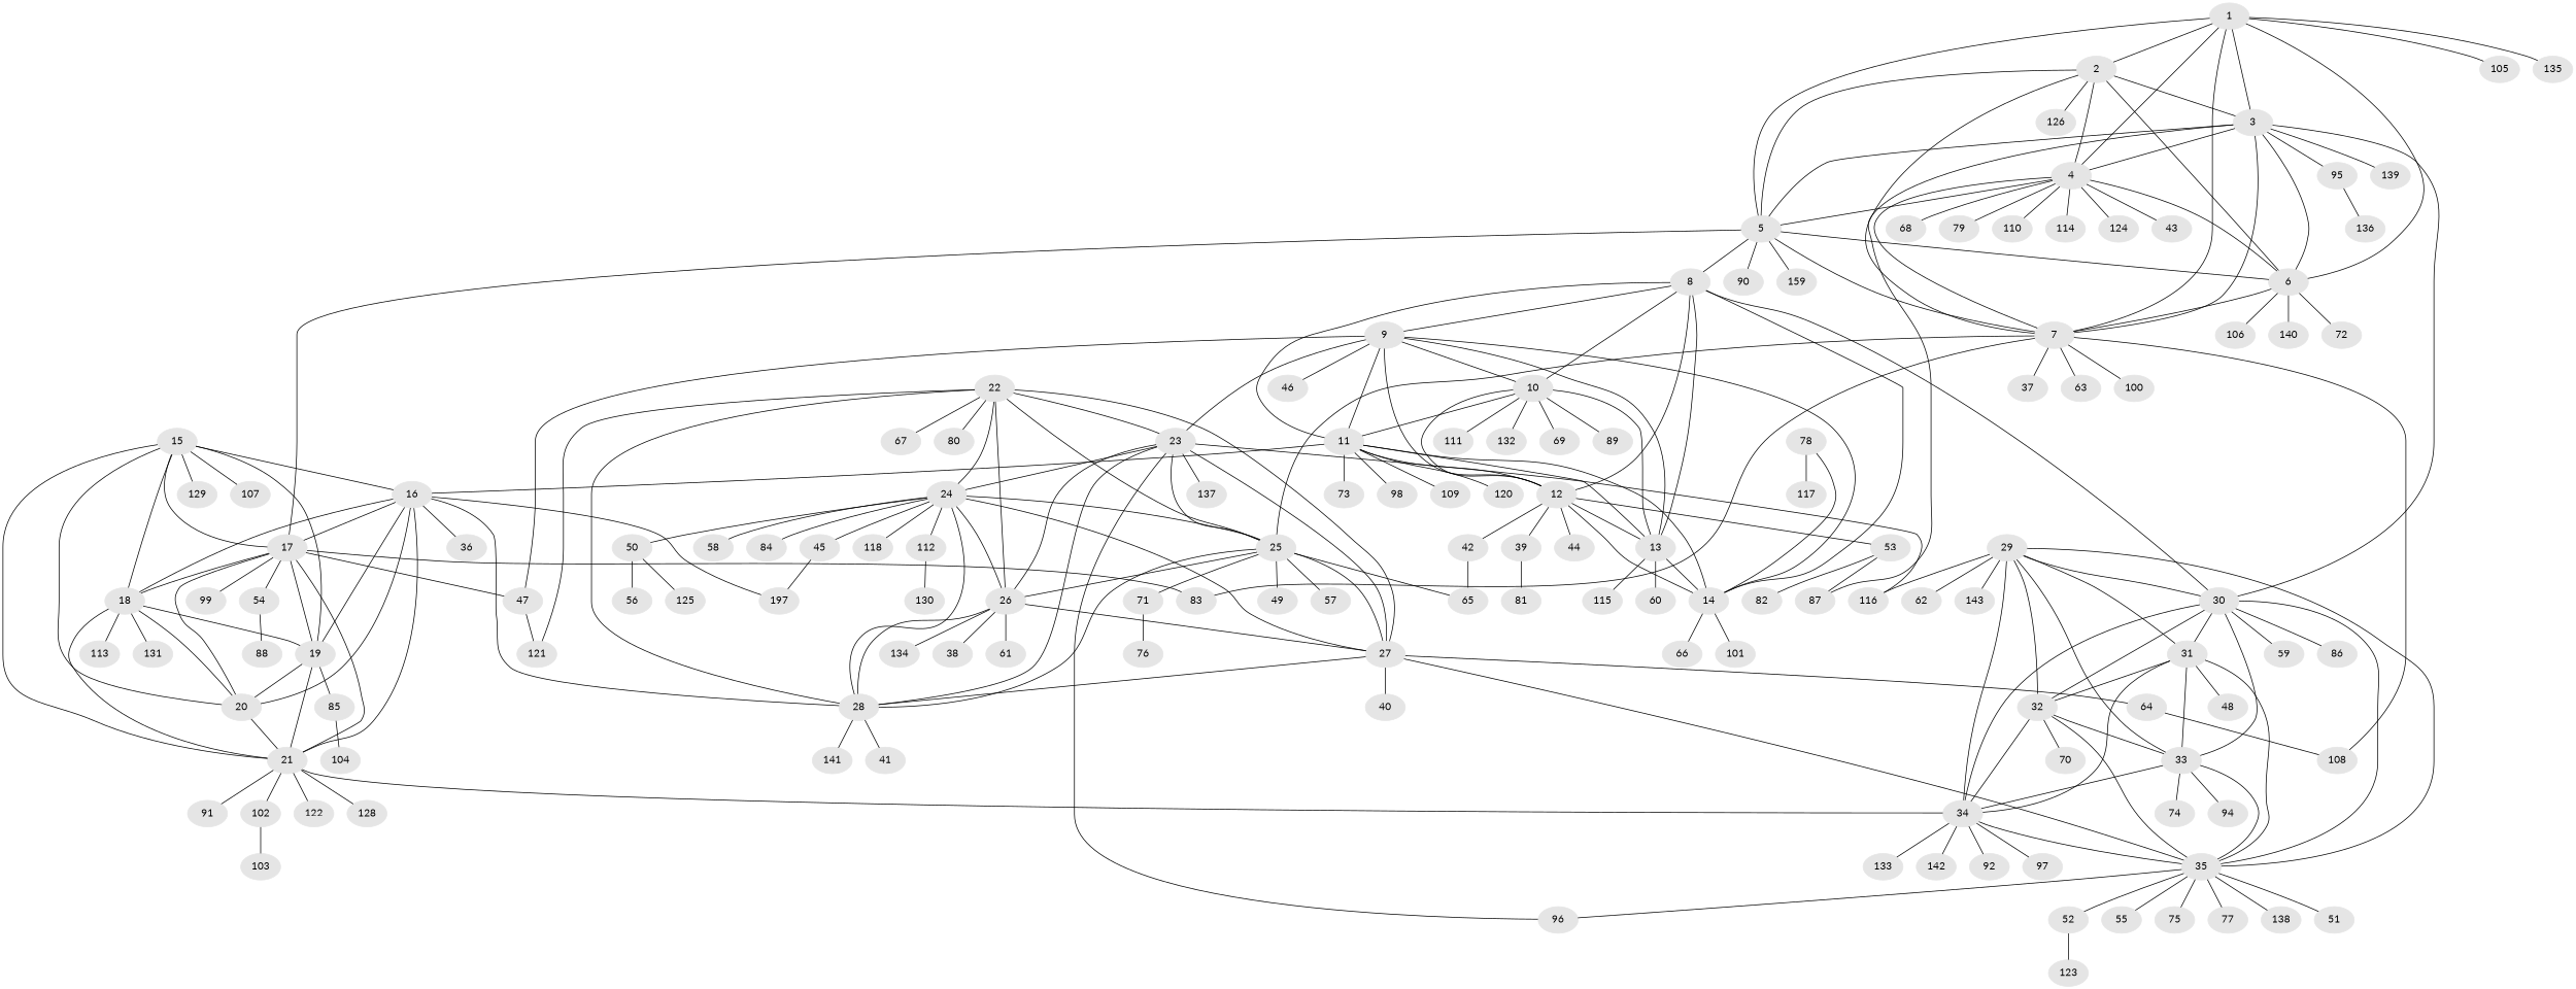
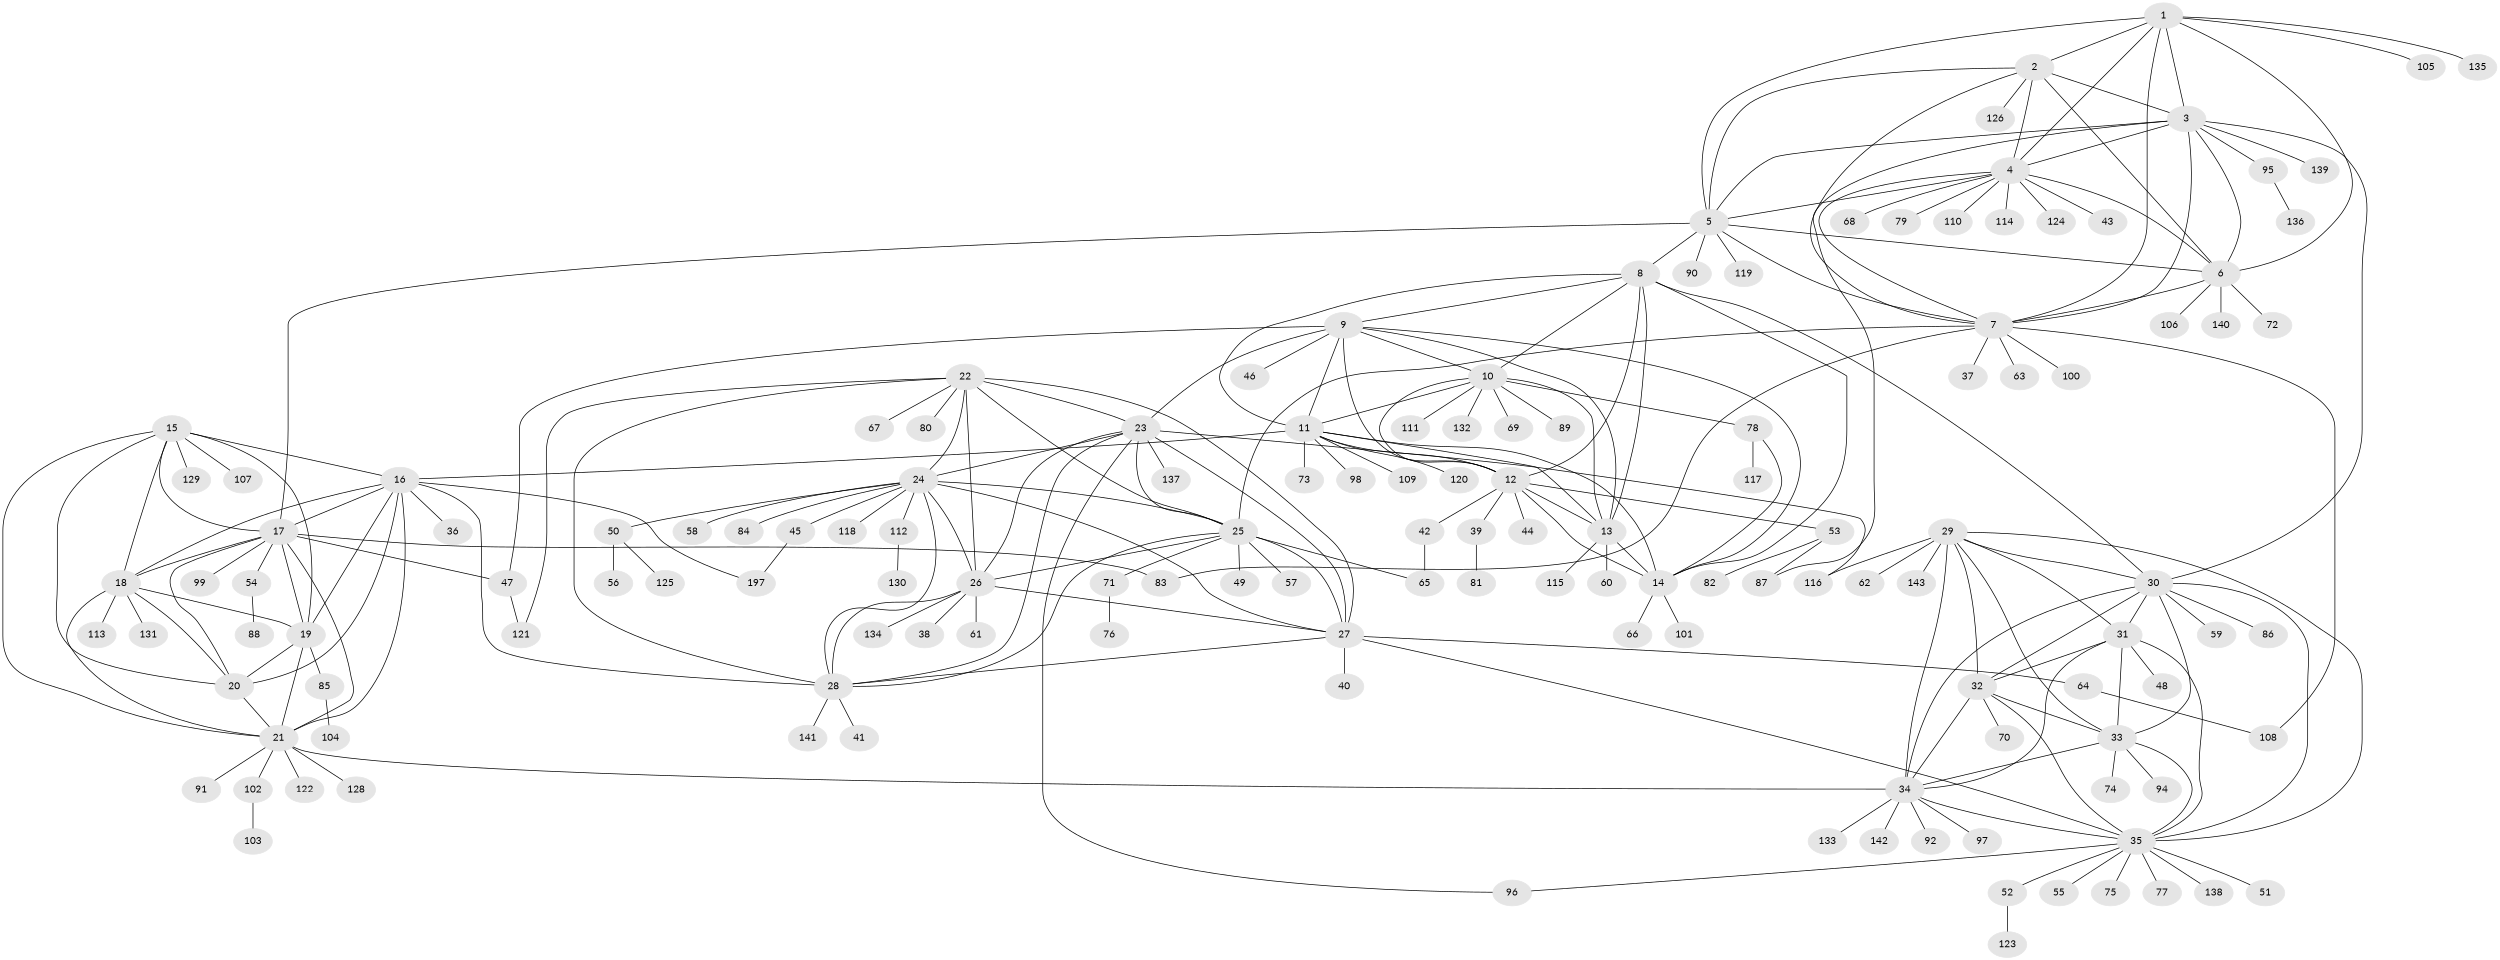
  graph {
    fontname=Lato
    node [color=gray90 fontname=Lato style=filled]
    edge [fontname=Lato]
    1
    2
    3
    4
    5
    6
    7
    105
    135
    126
    30
    87
    95
    139
    43
    68
    79
    110
    114
    124
    8
    17
    90
-   119 [label=159]
+   119
    72
    106
    140
    25
    37
    63
    83
    100
    108
    34
    35
    31
    32
    33
    59
    86
    136
    9
    10
    11
    12
    13
    14
    47
    18
    19
    20
    21
    54
    99
    28
    26
    27
    49
    57
    65
    71
    23
    46
    69
    78
    89
    111
    132
    16
    73
    98
    109
    120
    39
    42
    44
    53
    60
    115
    66
    101
    24
    96
    116
    137
    121
    117
    36
    n89 [label=197]
    81
    82
    15
    107
    129
    113
    131
    85
    91
    102
    122
    128
    41
    141
    88
    104
    92
    97
    133
    142
    103
    22
    67
    80
    45
    50
    58
    84
    112
    118
    38
    61
    134
    40
    64
    56
    125
    130
    76
    51
    52
    55
    75
    77
    138
    29
    62
    143
    48
    70
    74
    94
    123
    1 -- 2
    1 -- 3
    1 -- 4
    1 -- 5
    1 -- 6
    1 -- 7
    1 -- 105
    1 -- 135
    2 -- 3
    2 -- 4
    2 -- 5
    2 -- 6
    2 -- 7
    2 -- 126
    3 -- 4
    3 -- 5
    3 -- 6
    3 -- 7
    3 -- 30
    3 -- 87
    3 -- 95
    3 -- 139
    4 -- 5
    4 -- 6
    4 -- 7
    4 -- 43
    4 -- 68
    4 -- 79
    4 -- 110
    4 -- 114
    4 -- 124
    5 -- 6
    5 -- 7
    5 -- 8
    5 -- 17
    5 -- 90
    5 -- 119
    6 -- 7
    6 -- 72
    6 -- 106
    6 -- 140
    7 -- 25
    7 -- 37
    7 -- 63
    7 -- 83
    7 -- 100
    7 -- 108
    30 -- 34
    30 -- 35
    30 -- 31
    30 -- 32
    30 -- 33
    30 -- 59
    30 -- 86
    95 -- 136
    8 -- 30
    8 -- 9
    8 -- 10
    8 -- 11
    8 -- 12
    8 -- 13
    8 -- 14
    17 -- 83
    17 -- 47
    17 -- 18
    17 -- 19
    17 -- 20
    17 -- 21
    17 -- 54
    17 -- 99
    25 -- 28
    25 -- 26
    25 -- 27
    25 -- 49
    25 -- 57
    25 -- 65
    25 -- 71
    34 -- 35
    34 -- 92
    34 -- 97
    34 -- 133
    34 -- 142
    35 -- 96
    35 -- 51
    35 -- 52
    35 -- 55
    35 -- 75
    35 -- 77
    35 -- 138
    31 -- 34
    31 -- 35
    31 -- 32
    31 -- 33
    31 -- 48
    32 -- 34
    32 -- 35
    32 -- 33
    32 -- 70
    33 -- 34
    33 -- 35
    33 -- 74
    33 -- 94
    9 -- 10
    9 -- 11
    9 -- 12
    9 -- 13
    9 -- 14
    9 -- 47
    9 -- 23
    9 -- 46
    10 -- 11
    10 -- 12
    10 -- 13
    10 -- 69
+   10 -- 78
    10 -- 89
    10 -- 111
    10 -- 132
    11 -- 12
    11 -- 13
    11 -- 14
    11 -- 16
    11 -- 73
    11 -- 98
    11 -- 109
    11 -- 120
    12 -- 13
    12 -- 14
    12 -- 39
    12 -- 42
    12 -- 44
    12 -- 53
    13 -- 14
    13 -- 60
    13 -- 115
    14 -- 66
    14 -- 101
    47 -- 121
    18 -- 19
    18 -- 20
    18 -- 21
    18 -- 113
    18 -- 131
    19 -- 20
    19 -- 21
    19 -- 85
    20 -- 21
    21 -- 34
    21 -- 91
    21 -- 102
    21 -- 122
    21 -- 128
    54 -- 88
    28 -- 41
    28 -- 141
    26 -- 28
    26 -- 27
    26 -- 38
    26 -- 61
    26 -- 134
    27 -- 35
    27 -- 28
    27 -- 40
    27 -- 64
    71 -- 76
    23 -- 25
    23 -- 28
    23 -- 26
    23 -- 27
    23 -- 24
    23 -- 96
    23 -- 116
    23 -- 137
    78 -- 14
    78 -- 117
    16 -- 17
    16 -- 18
    16 -- 19
    16 -- 20
    16 -- 21
    16 -- 28
    16 -- 36
    16 -- n89
    39 -- 81
    42 -- 65
    53 -- 87
    53 -- 82
    24 -- 25
    24 -- 28
    24 -- 26
    24 -- 27
    24 -- 45
    24 -- 50
    24 -- 58
    24 -- 84
    24 -- 112
    24 -- 118
    15 -- 17
    15 -- 18
    15 -- 19
    15 -- 20
    15 -- 21
    15 -- 16
    15 -- 107
    15 -- 129
    85 -- 104
    102 -- 103
    22 -- 25
    22 -- 28
    22 -- 26
    22 -- 27
    22 -- 23
    22 -- 24
    22 -- 121
    22 -- 67
    22 -- 80
    45 -- n89
    50 -- 56
    50 -- 125
    112 -- 130
    64 -- 108
    52 -- 123
    29 -- 30
    29 -- 34
    29 -- 35
    29 -- 31
    29 -- 32
    29 -- 33
    29 -- 116
    29 -- 62
    29 -- 143
  }
